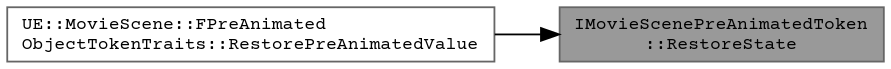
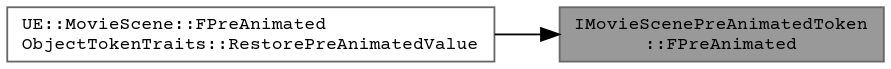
  digraph {
    rankdir=RL
    fontname="Courier Prime"
    node [fontname="Courier Prime" fontsize=10 shape=box style=filled]
-   n1 [color=gray40 fillcolor=grey60 fontcolor=black height=0.2 label="IMovieScenePreAnimatedToken\l::RestoreState" width=0.4]
+   n1 [color=gray40 fillcolor=grey60 fontcolor=black height=0.2 label="IMovieScenePreAnimatedToken\l::FPreAnimated" width=0.4]
    n2 [color=grey40 fillcolor=white height=0.2 label="UE::MovieScene::FPreAnimated\lObjectTokenTraits::RestorePreAnimatedValue" width=0.4]
    n1 -> n2 [color=black dir=back fontname="Courier Prime" fontsize=10 labelfontname=Helvetica labelfontsize=10 style=solid]
  }
